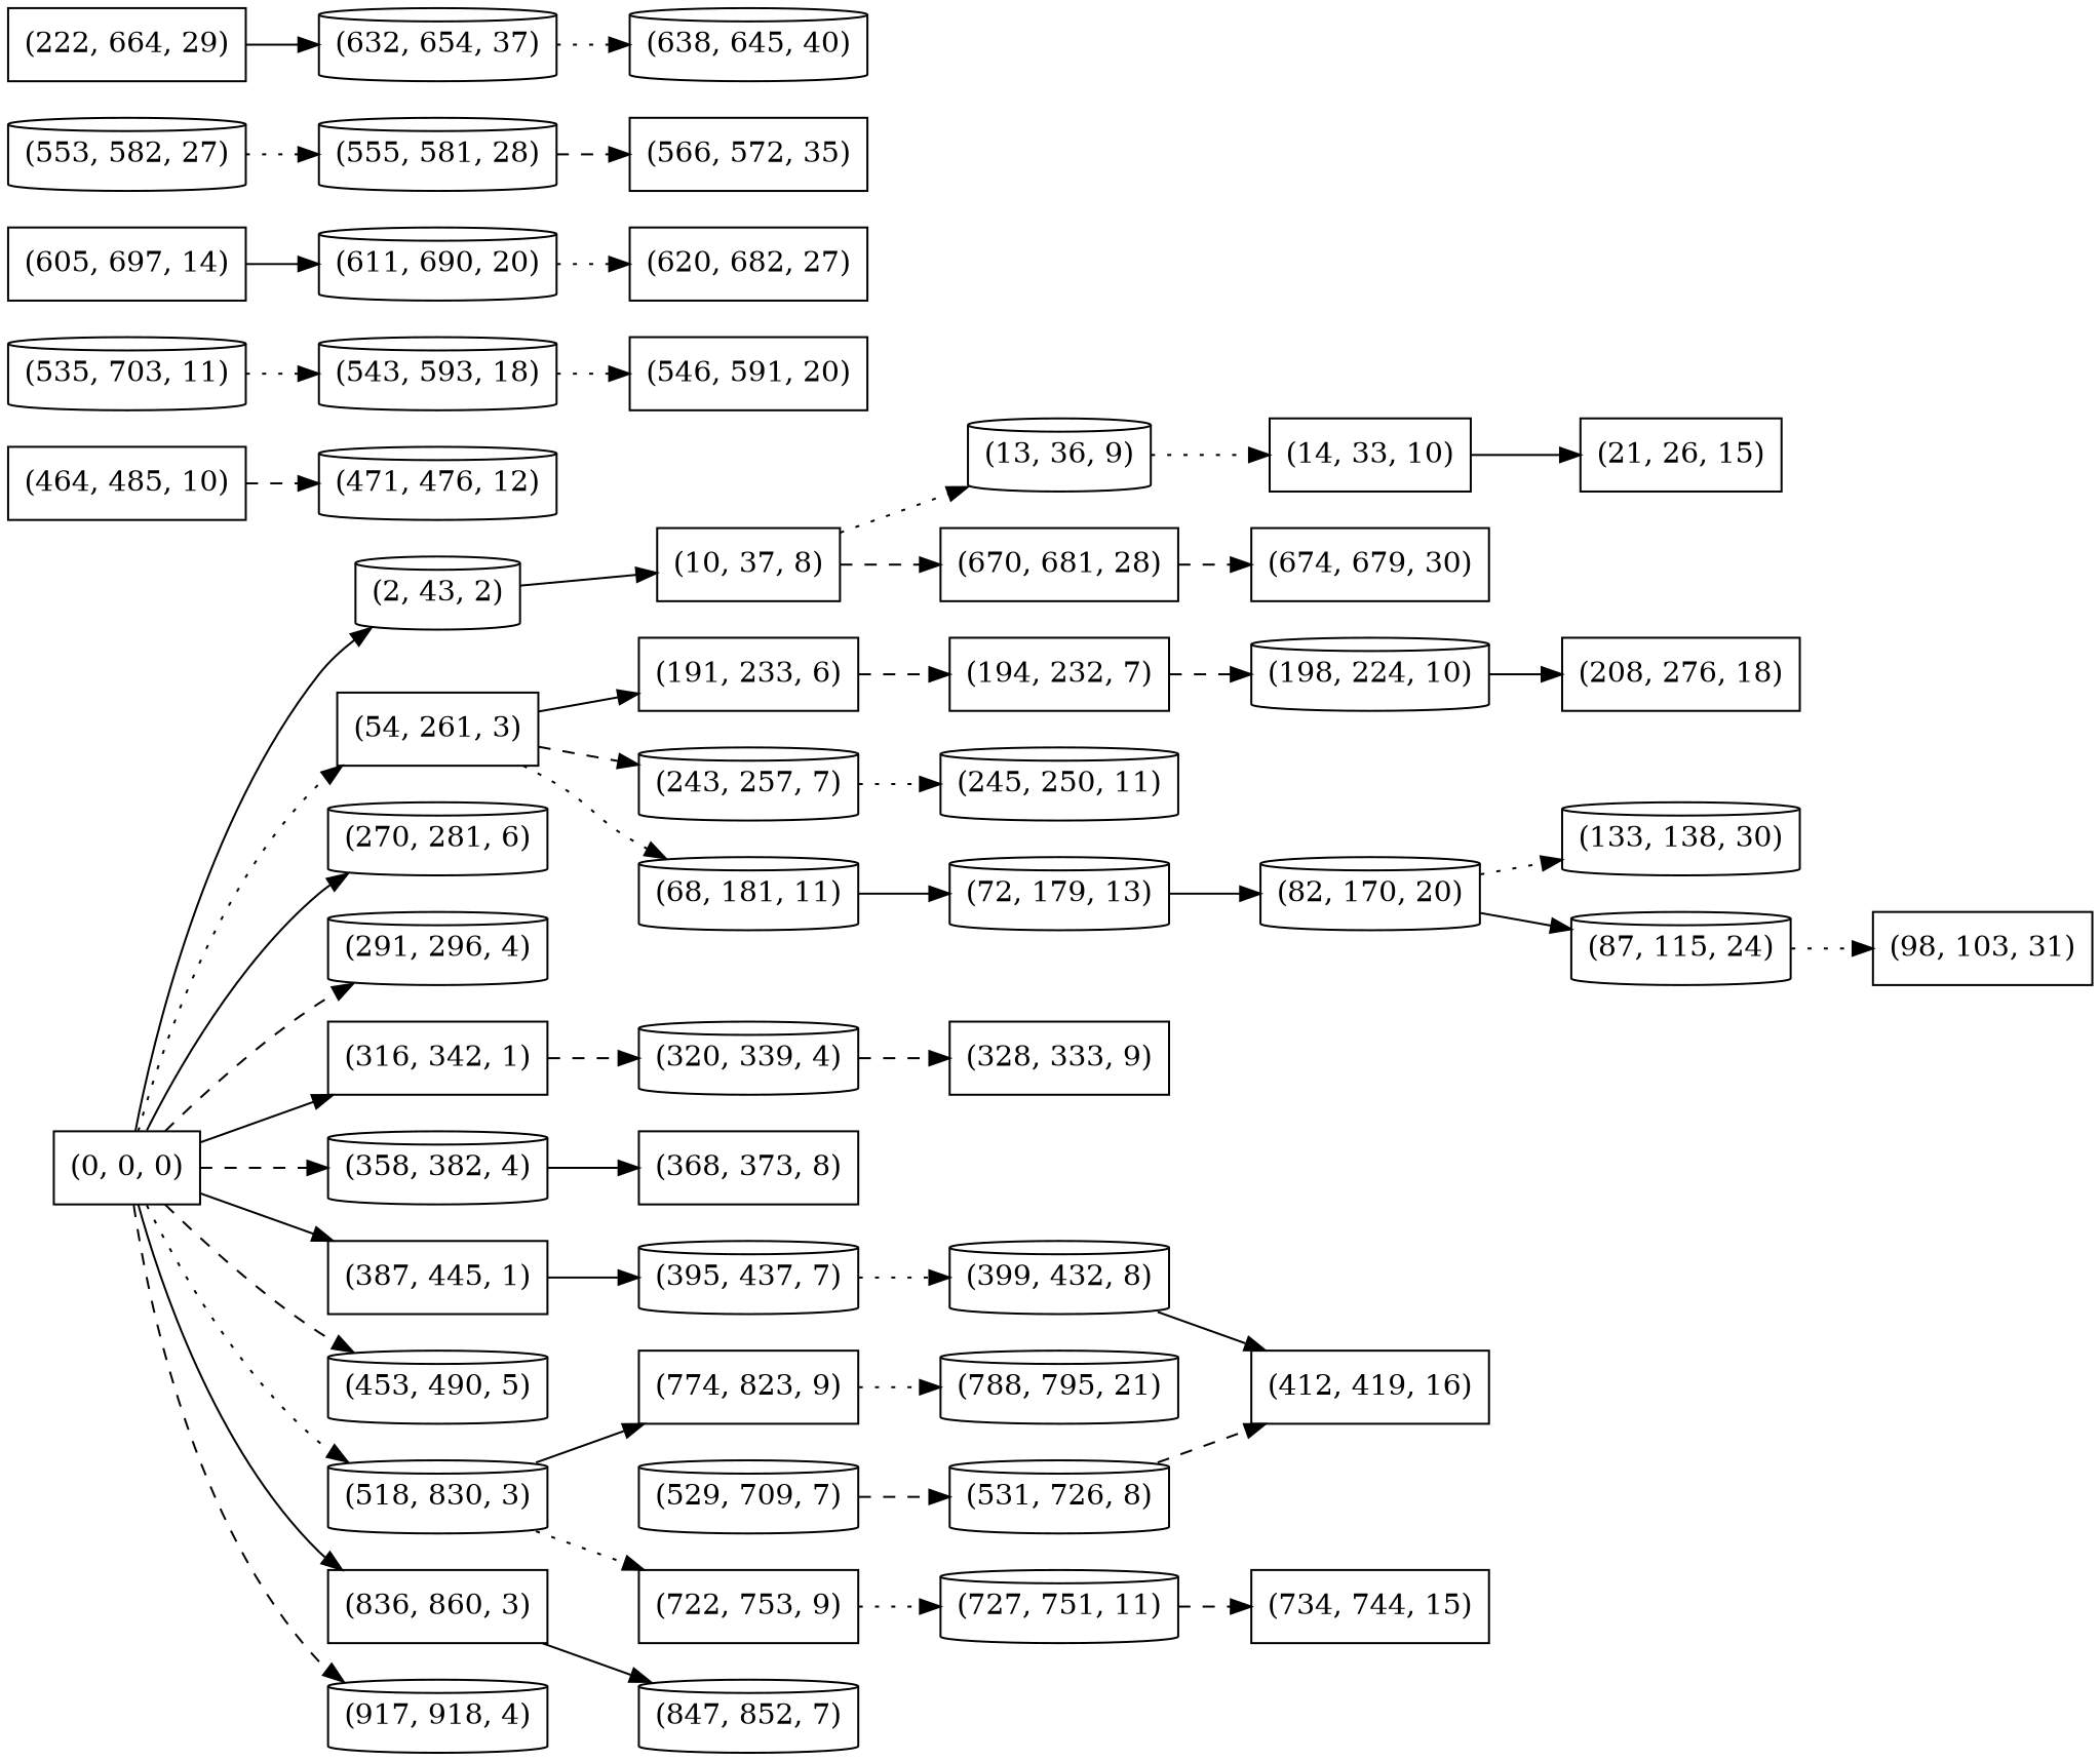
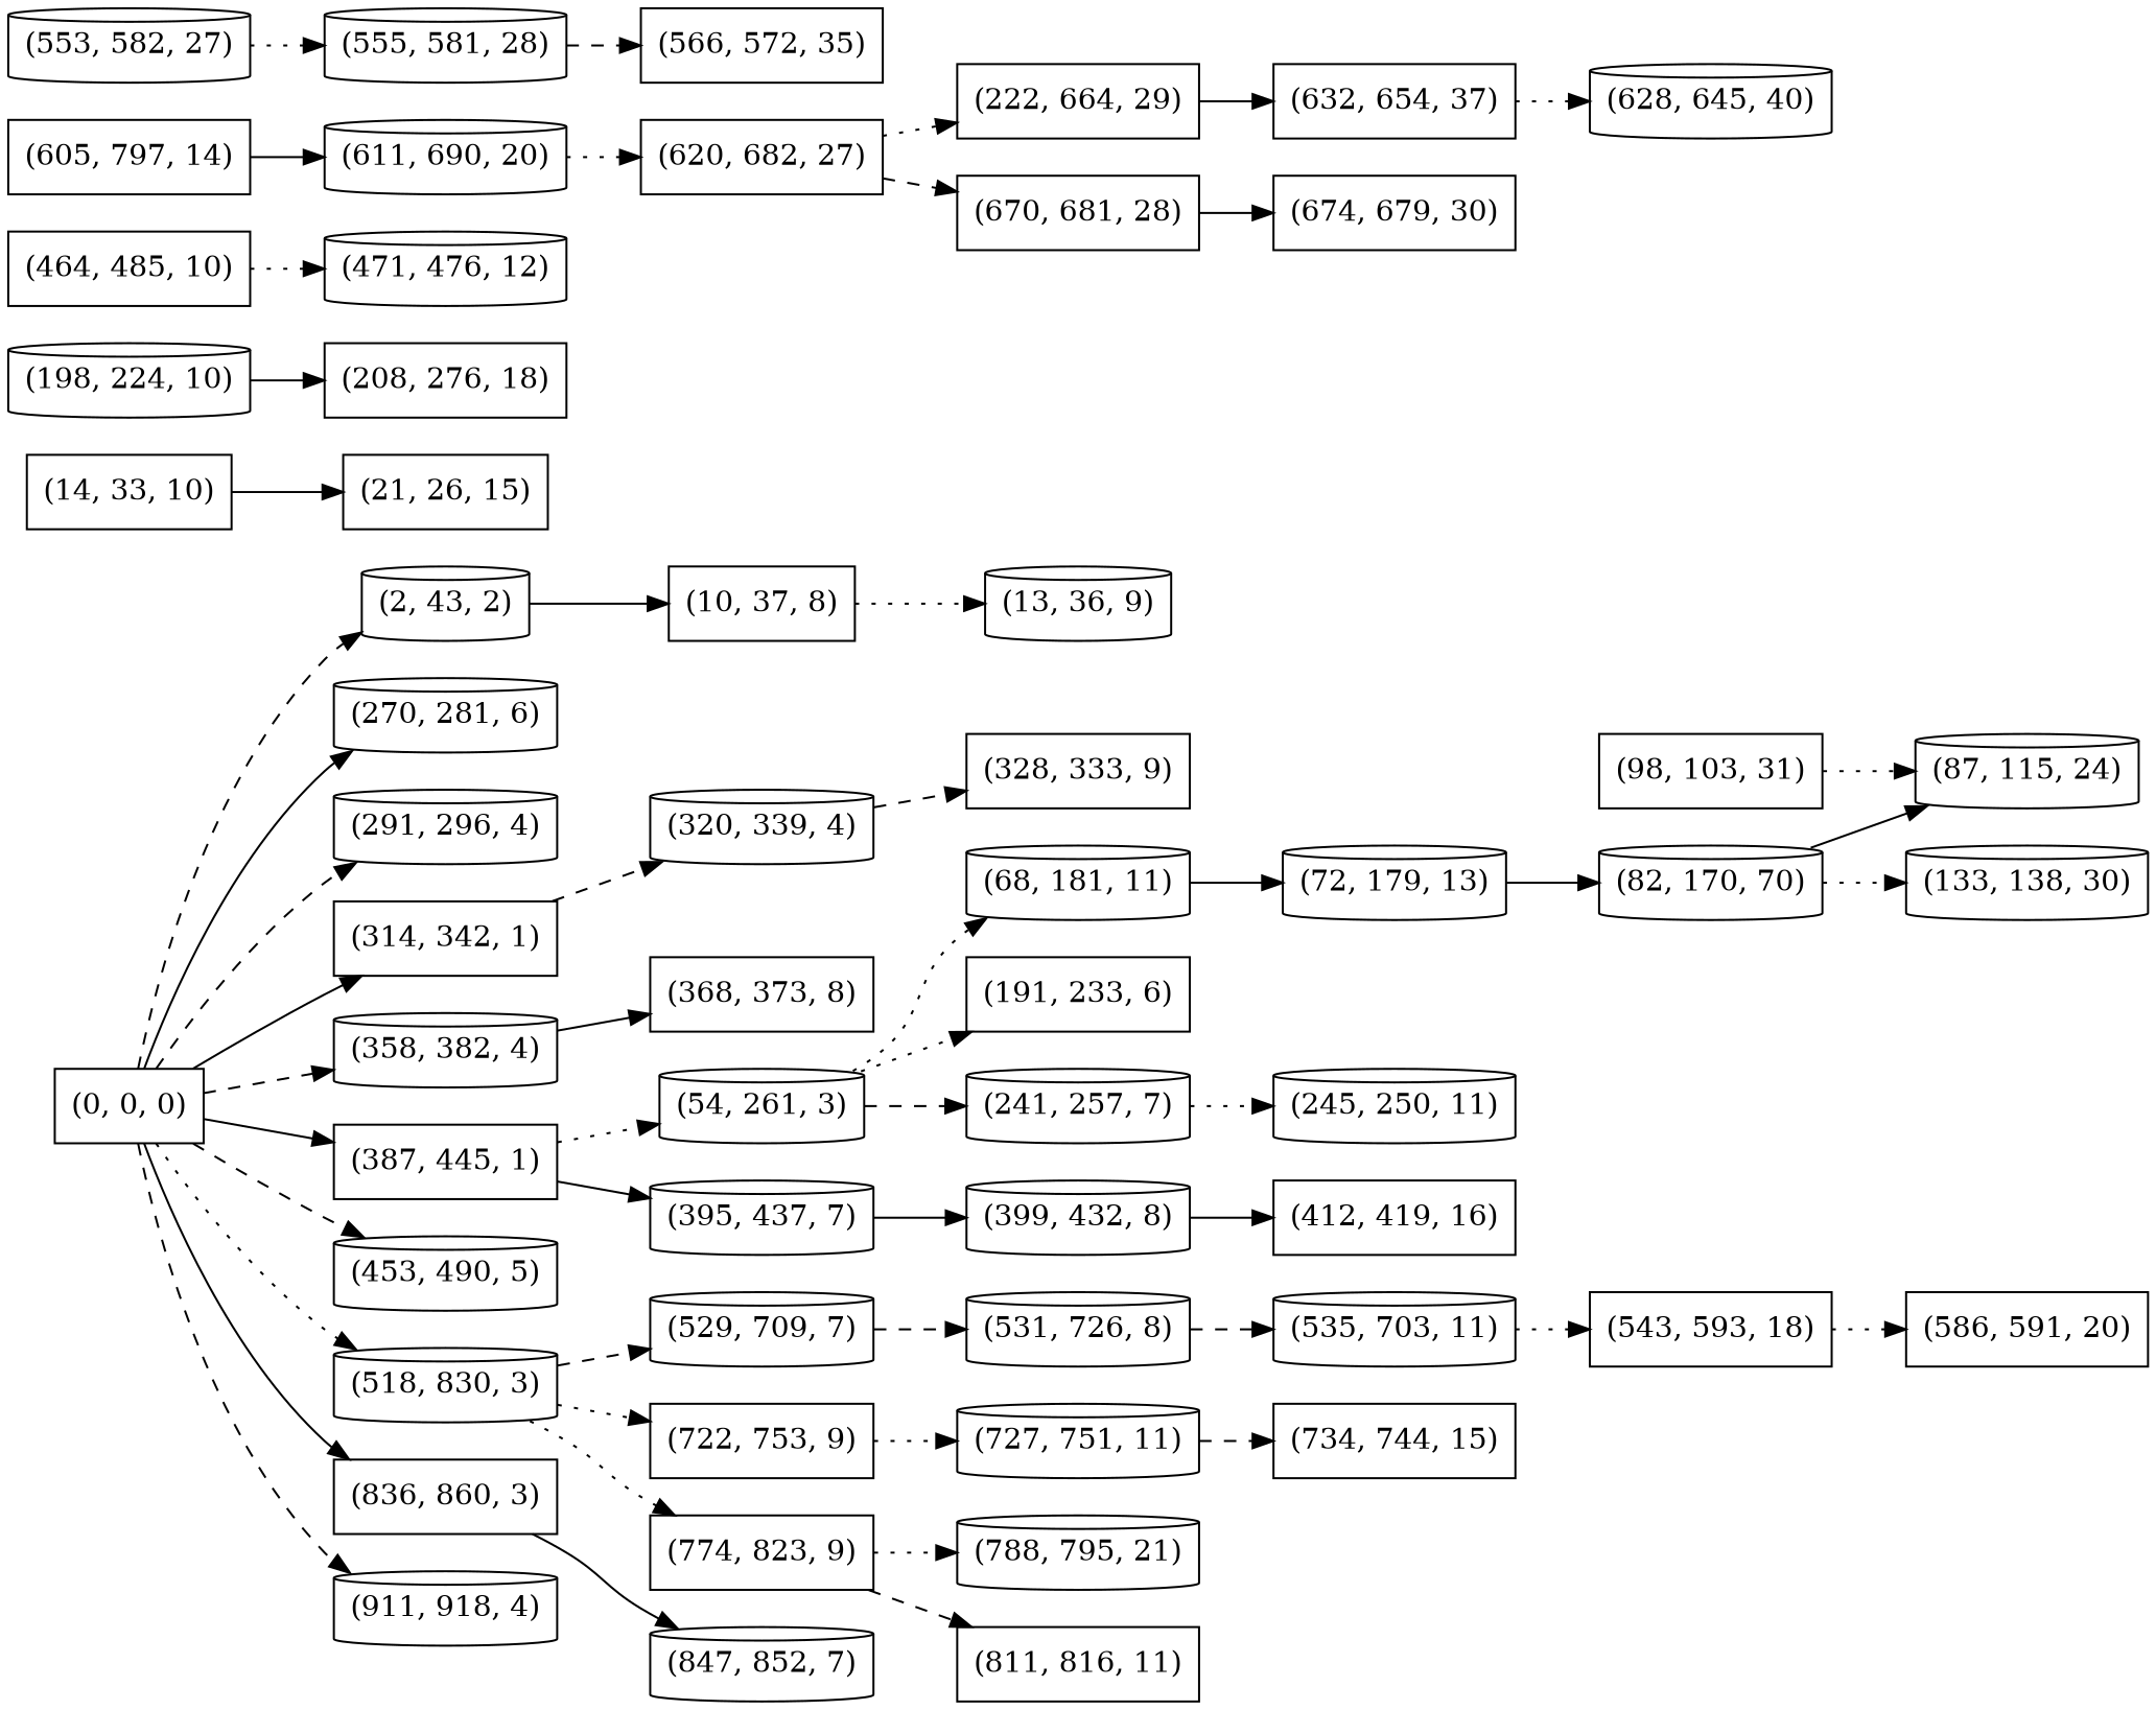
  digraph {
    rankdir=LR
    node [shape=cylinder]
    edge [style=dotted]
    "(0, 0, 0)" [shape=box]
    "(2, 43, 2)"
-   "(54, 261, 3)" [shape=box]
+   "(54, 261, 3)"
    "(270, 281, 6)"
    "(291, 296, 4)"
-   "(316, 342, 1)" [shape=box]
+   "(316, 342, 1)" [shape=box label="(314, 342, 1)"]
    "(358, 382, 4)"
    "(387, 445, 1)" [shape=box]
    "(453, 490, 5)"
    "(518, 830, 3)"
    "(836, 860, 3)" [shape=box]
-   "(911, 918, 4)" [label="(917, 918, 4)"]
+   "(911, 918, 4)"
    "(10, 37, 8)" [shape=box]
    "(68, 181, 11)"
    "(191, 233, 6)" [shape=box]
-   "(241, 257, 7)" [label="(243, 257, 7)"]
+   "(241, 257, 7)"
    "(320, 339, 4)"
    "(368, 373, 8)" [shape=box]
    "(395, 437, 7)"
    "(529, 709, 7)"
    "(722, 753, 9)" [shape=box]
    "(774, 823, 9)" [shape=box]
    "(847, 852, 7)"
    "(13, 36, 9)"
    "(14, 33, 10)" [shape=box]
    "(21, 26, 15)" [shape=box]
    "(72, 179, 13)"
-   "(194, 232, 7)" [shape=box]
    "(245, 250, 11)"
-   "(82, 170, 20)"
+   "(82, 170, 20)" [label="(82, 170, 70)"]
    "(87, 115, 24)"
    "(133, 138, 30)"
    "(98, 103, 31)" [shape=box]
    "(198, 224, 10)"
    n35 [label="(208, 276, 18)" shape=box]
    "(328, 333, 9)" [shape=box]
    "(399, 432, 8)"
    "(412, 419, 16)" [shape=box]
    "(464, 485, 10)" [shape=box]
    "(471, 476, 12)"
    n41 [label="(531, 726, 8)"]
    "(727, 751, 11)"
    "(788, 795, 21)"
+   "(811, 816, 11)" [shape=box]
    "(535, 703, 11)"
-   "(543, 593, 18)"
-   "(546, 591, 20)" [shape=box]
-   "(605, 697, 14)" [shape=box]
+   "(543, 593, 18)" [shape=box]
+   "(546, 591, 20)" [shape=box label="(586, 591, 20)"]
+   "(605, 697, 14)" [shape=box label="(605, 797, 14)"]
    "(611, 690, 20)"
    "(553, 582, 27)"
    "(555, 581, 28)"
    "(566, 572, 35)" [shape=box]
    "(620, 682, 27)" [shape=box]
    n54 [label="(222, 664, 29)" shape=box]
    "(670, 681, 28)" [shape=box]
-   "(632, 654, 37)"
+   "(632, 654, 37)" [shape=box]
    "(674, 679, 30)" [shape=box]
-   "(638, 645, 40)"
+   "(638, 645, 40)" [label="(628, 645, 40)"]
    "(734, 744, 15)" [shape=box]
-   "(0, 0, 0)" -> "(2, 43, 2)" [style=solid]
-   "(0, 0, 0)" -> "(54, 261, 3)"
+   "(0, 0, 0)" -> "(2, 43, 2)" [style=dashed]
+   "(387, 445, 1)" -> "(54, 261, 3)"
    "(0, 0, 0)" -> "(270, 281, 6)" [style=solid]
    "(0, 0, 0)" -> "(291, 296, 4)" [style=dashed]
    "(0, 0, 0)" -> "(316, 342, 1)" [style=solid]
    "(0, 0, 0)" -> "(358, 382, 4)" [style=dashed]
    "(0, 0, 0)" -> "(387, 445, 1)" [style=solid]
    "(0, 0, 0)" -> "(453, 490, 5)" [style=dashed]
    "(0, 0, 0)" -> "(518, 830, 3)"
    "(0, 0, 0)" -> "(836, 860, 3)" [style=solid]
    "(0, 0, 0)" -> "(911, 918, 4)" [style=dashed]
    "(2, 43, 2)" -> "(10, 37, 8)" [style=solid]
    "(54, 261, 3)" -> "(68, 181, 11)"
-   "(54, 261, 3)" -> "(191, 233, 6)" [style=solid]
+   "(54, 261, 3)" -> "(191, 233, 6)"
    "(54, 261, 3)" -> "(241, 257, 7)" [style=dashed]
    "(316, 342, 1)" -> "(320, 339, 4)" [style=dashed]
    "(358, 382, 4)" -> "(368, 373, 8)" [style=solid]
    "(387, 445, 1)" -> "(395, 437, 7)" [style=solid]
+   "(518, 830, 3)" -> "(529, 709, 7)" [style=dashed]
    "(518, 830, 3)" -> "(722, 753, 9)"
-   "(518, 830, 3)" -> "(774, 823, 9)" [style=solid]
+   "(518, 830, 3)" -> "(774, 823, 9)"
    "(836, 860, 3)" -> "(847, 852, 7)" [style=solid]
    "(10, 37, 8)" -> "(13, 36, 9)"
    "(68, 181, 11)" -> "(72, 179, 13)" [style=solid]
-   "(191, 233, 6)" -> "(194, 232, 7)" [style=dashed]
    "(241, 257, 7)" -> "(245, 250, 11)"
    "(320, 339, 4)" -> "(328, 333, 9)" [style=dashed]
-   "(395, 437, 7)" -> "(399, 432, 8)"
+   "(395, 437, 7)" -> "(399, 432, 8)" [style=solid]
    "(529, 709, 7)" -> n41 [style=dashed]
    "(722, 753, 9)" -> "(727, 751, 11)"
    "(774, 823, 9)" -> "(788, 795, 21)"
-   "(13, 36, 9)" -> "(14, 33, 10)"
+   "(774, 823, 9)" -> "(811, 816, 11)" [style=dashed]
    "(14, 33, 10)" -> "(21, 26, 15)" [style=solid]
    "(72, 179, 13)" -> "(82, 170, 20)" [style=solid]
-   "(194, 232, 7)" -> "(198, 224, 10)" [style=dashed]
    "(82, 170, 20)" -> "(87, 115, 24)" [style=solid]
    "(82, 170, 20)" -> "(133, 138, 30)"
-   "(87, 115, 24)" -> "(98, 103, 31)"
+   "(98, 103, 31)" -> "(87, 115, 24)"
    "(198, 224, 10)" -> n35 [style=solid]
    "(399, 432, 8)" -> "(412, 419, 16)" [style=solid]
-   "(464, 485, 10)" -> "(471, 476, 12)" [style=dashed]
-   n41 -> "(412, 419, 16)" [style=dashed]
+   "(464, 485, 10)" -> "(471, 476, 12)"
+   n41 -> "(535, 703, 11)" [style=dashed]
    "(727, 751, 11)" -> "(734, 744, 15)" [style=dashed]
    "(535, 703, 11)" -> "(543, 593, 18)"
    "(543, 593, 18)" -> "(546, 591, 20)"
    "(605, 697, 14)" -> "(611, 690, 20)" [style=solid]
    "(611, 690, 20)" -> "(620, 682, 27)"
    "(553, 582, 27)" -> "(555, 581, 28)"
    "(555, 581, 28)" -> "(566, 572, 35)" [style=dashed]
-   "(10, 37, 8)" -> "(670, 681, 28)" [style=dashed]
+   "(620, 682, 27)" -> n54
+   "(620, 682, 27)" -> "(670, 681, 28)" [style=dashed]
    n54 -> "(632, 654, 37)" [style=solid]
-   "(670, 681, 28)" -> "(674, 679, 30)" [style=dashed]
+   "(670, 681, 28)" -> "(674, 679, 30)" [style=solid]
    "(632, 654, 37)" -> "(638, 645, 40)"
  }
